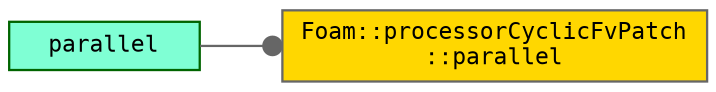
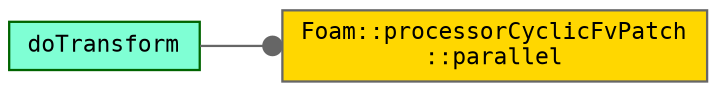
  digraph {
    rankdir=LR
    fontname="DejaVu Sans Mono"
    node [fontname="DejaVu Sans Mono" fontsize=10 shape=record style=filled]
-   n1 [color=darkgreen fillcolor=aquamarine fontcolor=black height=0.2 label=parallel width=0.4]
+   n1 [color=darkgreen fillcolor=aquamarine fontcolor=black height=0.2 label=doTransform width=0.4]
    n2 [color=gray40 height=0.2 label="Foam::processorCyclicFvPatch\l::parallel" width=0.4 fillcolor=gold]
    n1 -> n2 [color=gray40 fontname="DejaVu Sans Mono" fontsize=10 labelfontname=FreeSans labelfontsize=10 style=solid arrowhead=dot]
  }
